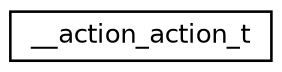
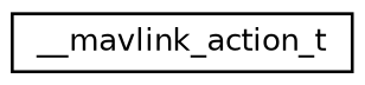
  digraph {
    rankdir=LR
-   n1 [color=black fillcolor=white fontname=Helvetica fontsize=10 height=0.2 label=__action_action_t shape=record style=filled width=0.4]
+   n1 [color=black fillcolor=white fontname=Helvetica fontsize=10 height=0.2 label=__mavlink_action_t shape=record style=filled width=0.4]
  }
